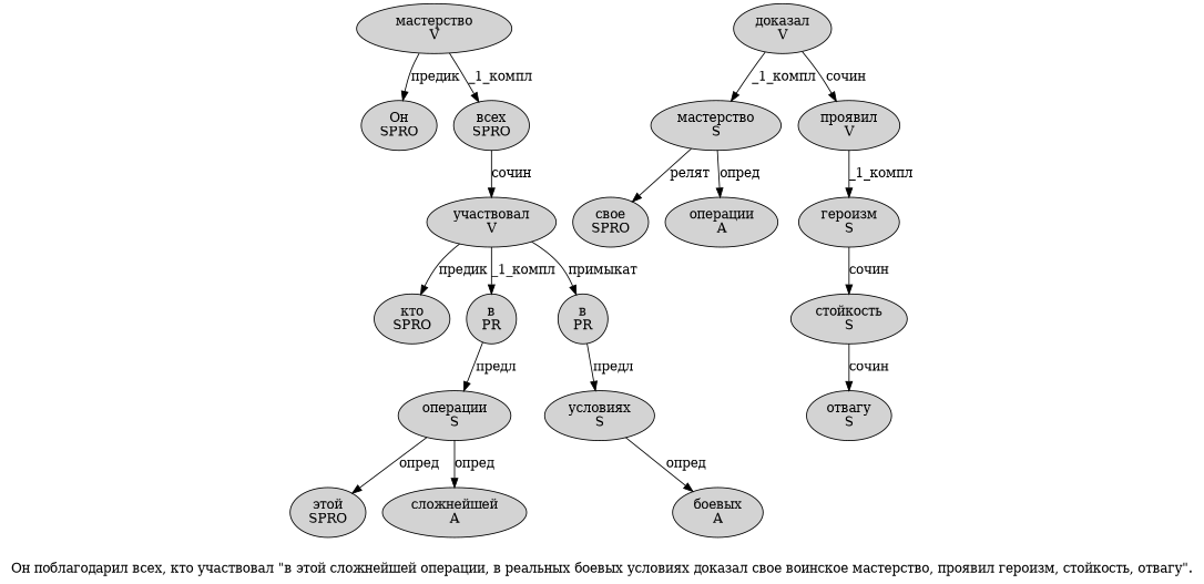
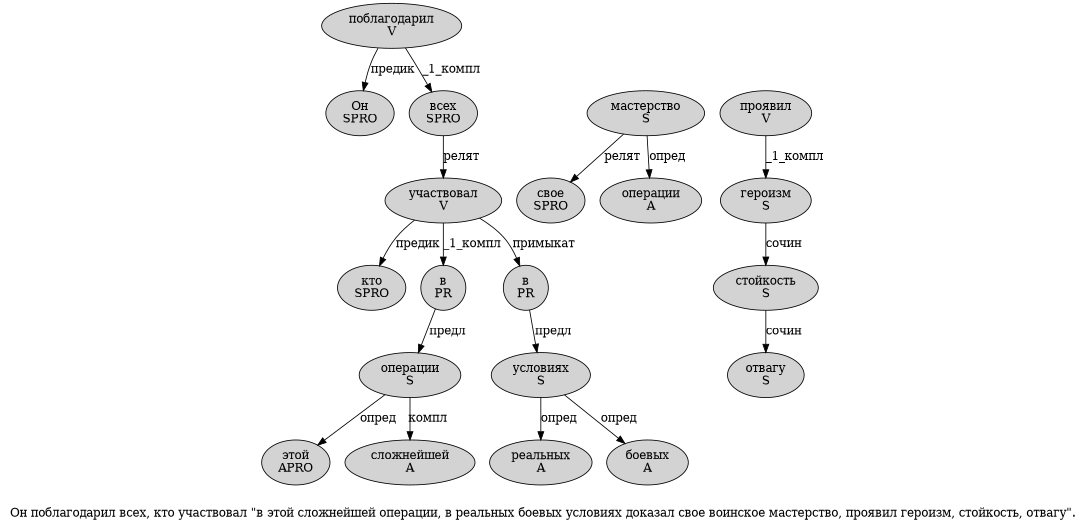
  digraph {
    label="Он поблагодарил всех, кто участвовал \"в этой сложнейшей операции, в реальных боевых условиях доказал свое воинское мастерство, проявил героизм, стойкость, отвагу\"."
    node [fillcolor=lightgray penwidth=1 shape=ellipse style=filled]
    n1 [label="Он\nSPRO"]
-   n2 [label="мастерство\nV"]
+   n2 [label="поблагодарил\nV"]
    n3 [label="всех\nSPRO"]
    n4 [label="участвовал\nV"]
-   n5 [label="доказал\nV"]
    n6 [label="мастерство\nS"]
    n7 [label="проявил\nV"]
    n8 [label="кто\nSPRO"]
    n9 [label="в\nPR"]
    n10 [label="в\nPR"]
    n11 [label="операции\nS"]
    n12 [label="условиях\nS"]
-   n13 [label="этой\nSPRO"]
+   n13 [label="этой\nAPRO"]
    n14 [label="сложнейшей\nA"]
+   n15 [label="реальных\nA"]
    n16 [label="боевых\nA"]
    n17 [label="свое\nSPRO"]
    n18 [label="операции\nA"]
    n19 [label="героизм\nS"]
    n20 [label="стойкость\nS"]
    n21 [label="отвагу\nS"]
    n2 -> n1 [label="предик"]
    n2 -> n3 [label="_1_компл"]
-   n3 -> n4 [label="сочин"]
+   n3 -> n4 [label="релят"]
    n4 -> n8 [label="предик"]
    n4 -> n9 [label="_1_компл"]
    n4 -> n10 [label="примыкат"]
-   n5 -> n6 [label="_1_компл"]
-   n5 -> n7 [label="сочин"]
    n6 -> n17 [label="релят"]
    n6 -> n18 [label="опред"]
    n7 -> n19 [label="_1_компл"]
    n9 -> n11 [label="предл"]
    n10 -> n12 [label="предл"]
    n11 -> n13 [label="опред"]
-   n11 -> n14 [label="опред"]
+   n11 -> n14 [label="компл"]
+   n12 -> n15 [label="опред"]
    n12 -> n16 [label="опред"]
    n19 -> n20 [label="сочин"]
    n20 -> n21 [label="сочин"]
  }
